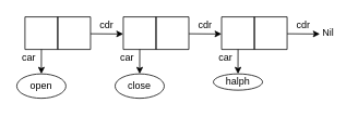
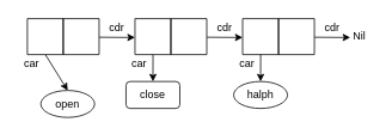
  <mxCell id="0" />
  <mxCell id="1" parent="0" />
  <mxCell id="2" value="" style="shape=stencil(xVPtCoMgFH0a/zulBxhuew+z25Jcirra3n5+1FhE/YhgIMI553LOFY6IMtdwA4jgBtELIqTA4QpwyPCER8ydAeEz2XMreakgK85b3cIgKz9ayK4BK31U6RXhc5iJh7KSi/Zu9bOrZsIkGx4dFsIkP3Qf93zlkHGt9wwhctswULL7Mfi+7DiLYodHcbjFf5bY4yCUdrA6RVngF51I7EqRKKu1hY2G1VKpXNeN1NWBFL1ISGz+RIn4AA==);whiteSpace=wrap;html=1;strokeOpacity=100;fillOpacity=100;rounded=0;sketch=0;" parent="1" vertex="1"><mxGeometry x="30" y="20" width="80" height="40" as="geometry" /></mxCell>
- <mxCell id="3" value="open" style="ellipse;whiteSpace=wrap;html=1;sketch=0;" parent="1" vertex="1"><mxGeometry x="20" y="90" width="60" height="30" as="geometry" /></mxCell>
+ <mxCell id="3" value="open" style="ellipse;whiteSpace=wrap;html=1;sketch=0;" parent="1" vertex="1"><mxGeometry x="45" y="100" width="60" height="30" as="geometry" /></mxCell>
  <mxCell id="4" value="" style="endArrow=classic;html=1;entryX=0.5;entryY=0;entryDx=0;entryDy=0;exitX=0.251;exitY=1;exitDx=0;exitDy=0;exitPerimeter=0;sketch=0;" parent="1" source="2" target="3" edge="1"><mxGeometry width="50" height="50" relative="1" as="geometry"><mxPoint x="170" y="110" as="sourcePoint" /><mxPoint x="220" y="60" as="targetPoint" /></mxGeometry></mxCell>
  <mxCell id="5" value="" style="endArrow=classic;html=1;exitX=1.002;exitY=0.518;exitDx=0;exitDy=0;exitPerimeter=0;sketch=0;" parent="1" source="2" edge="1"><mxGeometry width="50" height="50" relative="1" as="geometry"><mxPoint x="190" y="110" as="sourcePoint" /><mxPoint x="150" y="41" as="targetPoint" /></mxGeometry></mxCell>
  <mxCell id="6" value="car" style="text;html=1;strokeColor=none;fillColor=none;align=center;verticalAlign=middle;whiteSpace=wrap;rounded=0;sketch=0;" parent="1" vertex="1"><mxGeometry x="20" y="60" width="30" height="20" as="geometry" /></mxCell>
  <mxCell id="7" value="cdr" style="text;html=1;strokeColor=none;fillColor=none;align=center;verticalAlign=middle;whiteSpace=wrap;rounded=0;sketch=0;" parent="1" vertex="1"><mxGeometry x="110" y="20" width="40" height="20" as="geometry" /></mxCell>
  <mxCell id="8" value="" style="shape=stencil(xVPtCoMgFH0a/zulBxhuew+z25Jcirra3n5+1FhE/YhgIMI553LOFY6IMtdwA4jgBtELIqTA4QpwyPCER8ydAeEz2XMreakgK85b3cIgKz9ayK4BK31U6RXhc5iJh7KSi/Zu9bOrZsIkGx4dFsIkP3Qf93zlkHGt9wwhctswULL7Mfi+7DiLYodHcbjFf5bY4yCUdrA6RVngF51I7EqRKKu1hY2G1VKpXNeN1NWBFL1ISGz+RIn4AA==);whiteSpace=wrap;html=1;strokeOpacity=100;fillOpacity=100;rounded=0;sketch=0;" vertex="1" parent="1"><mxGeometry x="150" y="20" width="80" height="40" as="geometry" /></mxCell>
- <mxCell id="9" value="close" style="ellipse;whiteSpace=wrap;html=1;sketch=0;" vertex="1" parent="1"><mxGeometry x="140" y="90" width="60" height="30" as="geometry" /></mxCell>
+ <mxCell id="9" value="close" style="whiteSpace=wrap;html=1;sketch=0;rounded=1;" vertex="1" parent="1"><mxGeometry x="140" y="90" width="60" height="30" as="geometry" /></mxCell>
  <mxCell id="10" value="" style="endArrow=classic;html=1;entryX=0.5;entryY=0;entryDx=0;entryDy=0;exitX=0.251;exitY=1;exitDx=0;exitDy=0;exitPerimeter=0;sketch=0;" edge="1" source="8" target="9" parent="1"><mxGeometry width="50" height="50" relative="1" as="geometry"><mxPoint x="290" y="110" as="sourcePoint" /><mxPoint x="340" y="60" as="targetPoint" /></mxGeometry></mxCell>
  <mxCell id="11" value="" style="endArrow=classic;html=1;exitX=1.002;exitY=0.518;exitDx=0;exitDy=0;exitPerimeter=0;sketch=0;" edge="1" source="8" parent="1"><mxGeometry width="50" height="50" relative="1" as="geometry"><mxPoint x="310" y="110" as="sourcePoint" /><mxPoint x="270" y="41" as="targetPoint" /></mxGeometry></mxCell>
  <mxCell id="12" value="car" style="text;html=1;strokeColor=none;fillColor=none;align=center;verticalAlign=middle;whiteSpace=wrap;rounded=0;sketch=0;" vertex="1" parent="1"><mxGeometry x="140" y="60" width="30" height="20" as="geometry" /></mxCell>
  <mxCell id="13" value="cdr" style="text;html=1;strokeColor=none;fillColor=none;align=center;verticalAlign=middle;whiteSpace=wrap;rounded=0;sketch=0;" vertex="1" parent="1"><mxGeometry x="230" y="20" width="40" height="20" as="geometry" /></mxCell>
  <mxCell id="14" value="" style="shape=stencil(xVPtCoMgFH0a/zulBxhuew+z25Jcirra3n5+1FhE/YhgIMI553LOFY6IMtdwA4jgBtELIqTA4QpwyPCER8ydAeEz2XMreakgK85b3cIgKz9ayK4BK31U6RXhc5iJh7KSi/Zu9bOrZsIkGx4dFsIkP3Qf93zlkHGt9wwhctswULL7Mfi+7DiLYodHcbjFf5bY4yCUdrA6RVngF51I7EqRKKu1hY2G1VKpXNeN1NWBFL1ISGz+RIn4AA==);whiteSpace=wrap;html=1;strokeOpacity=100;fillOpacity=100;rounded=0;sketch=0;" vertex="1" parent="1"><mxGeometry x="270" y="20" width="80" height="40" as="geometry" /></mxCell>
- <mxCell id="15" value="halph" style="ellipse;whiteSpace=wrap;html=1;sketch=0;" vertex="1" parent="1"><mxGeometry x="260" y="90" width="60" height="20" as="geometry" /></mxCell>
+ <mxCell id="15" value="halph" style="ellipse;whiteSpace=wrap;html=1;sketch=0;" vertex="1" parent="1"><mxGeometry x="260" y="90" width="60" height="30" as="geometry" /></mxCell>
  <mxCell id="16" value="" style="endArrow=classic;html=1;entryX=0.5;entryY=0;entryDx=0;entryDy=0;exitX=0.251;exitY=1;exitDx=0;exitDy=0;exitPerimeter=0;sketch=0;" edge="1" source="14" target="15" parent="1"><mxGeometry width="50" height="50" relative="1" as="geometry"><mxPoint x="410" y="110" as="sourcePoint" /><mxPoint x="460" y="60" as="targetPoint" /></mxGeometry></mxCell>
  <mxCell id="17" value="" style="endArrow=classic;html=1;exitX=1.002;exitY=0.518;exitDx=0;exitDy=0;exitPerimeter=0;sketch=0;" edge="1" source="14" parent="1"><mxGeometry width="50" height="50" relative="1" as="geometry"><mxPoint x="430" y="110" as="sourcePoint" /><mxPoint x="390" y="41" as="targetPoint" /></mxGeometry></mxCell>
  <mxCell id="18" value="car" style="text;html=1;strokeColor=none;fillColor=none;align=center;verticalAlign=middle;whiteSpace=wrap;rounded=0;sketch=0;" vertex="1" parent="1"><mxGeometry x="260" y="60" width="30" height="20" as="geometry" /></mxCell>
  <mxCell id="19" value="cdr" style="text;html=1;strokeColor=none;fillColor=none;align=center;verticalAlign=middle;whiteSpace=wrap;rounded=0;sketch=0;" vertex="1" parent="1"><mxGeometry x="350" y="20" width="40" height="20" as="geometry" /></mxCell>
  <mxCell id="20" value="Nil" style="text;html=1;align=center;verticalAlign=middle;resizable=0;points=[];autosize=1;" vertex="1" parent="1"><mxGeometry x="385" y="30" width="30" height="20" as="geometry" /></mxCell>
